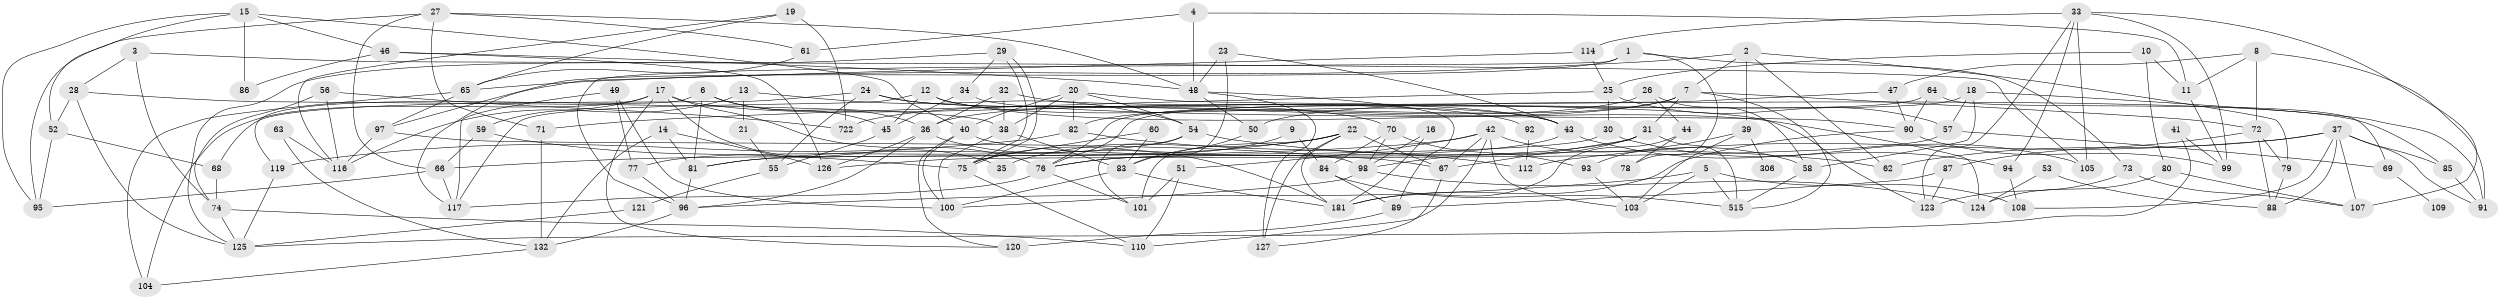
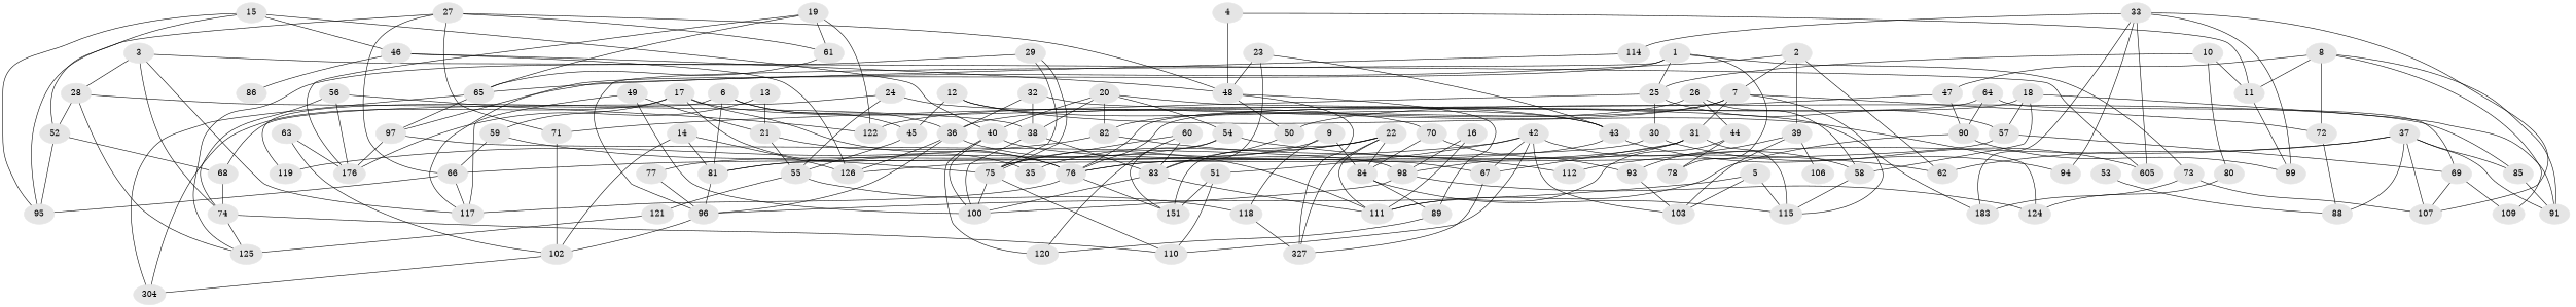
  graph {
    node [color=gray90 style=filled]
    1
    25
    73
    78
    96
    97
    57
    30
    71
-   123
+   123 [label=183]
    107
-   102 [label=132]
-   116
+   102
+   116 [label=176]
    98
    2
    7
    39
    62
    65
-   79
-   115 [label=515]
+   115
    31
    72
    82
-   122 [label=722]
+   122
    103
    93
-   106 [label=306]
-   104
+   106
+   104 [label=304]
    88
    3
    28
    74
-   105
+   105 [label=605]
    117
    52
    38
    125
    110
    4
    11
    48
    61
    99
-   127
+   127 [label=327]
    50
    89
    5
-   108
    6
    36
    45
    81
    119
    126
-   111 [label=181]
+   111
    55
    76
    67
-   87
    112
    8
    47
    91
    109
    90
    9
    75
    84
+   118
    100
    10
    80
    124
    12
    43
    94
    13
    21
    54
-   101
+   101 [label=151]
    77
    14
    15
    40
    46
    86
    95
    120
    68
    16
    17
    35
    59
    70
    66
    18
    58
    69
    19
    20
    83
    121
    22
    23
    24
-   92
    26
    44
    27
    29
-   34
    32
    85
    33
    114
    37
-   41
    42
    51
    49
    53
    56
    60
    63
    64
-   114 -- 25
+   1 -- 25
    1 -- 73
    1 -- 78
    1 -- 96
    1 -- 97
    25 -- 57
    25 -- 30
    25 -- 71
    73 -- 123
    73 -- 107
    96 -- 102
    97 -- 116
    97 -- 98
    57 -- 126
    57 -- 69
    30 -- 105
    30 -- 81
    71 -- 102
    102 -- 104
    98 -- 100
    98 -- 124
    2 -- 7
    2 -- 39
    2 -- 62
    2 -- 65
-   2 -- 79
    7 -- 115
    7 -- 31
    7 -- 72
    7 -- 82
    7 -- 122
    39 -- 103
    39 -- 93
    39 -- 106
    65 -- 97
    65 -- 104
-   79 -- 88
    31 -- 98
    31 -- 115
    31 -- 76
    31 -- 67
-   72 -- 79
    72 -- 88
-   72 -- 87
    82 -- 119
    82 -- 112
    93 -- 103
    3 -- 28
    3 -- 74
    3 -- 105
-   12 -- 117
+   3 -- 117
    28 -- 52
    28 -- 38
    28 -- 125
    74 -- 125
    74 -- 110
    52 -- 95
    52 -- 68
    38 -- 100
    38 -- 83
    4 -- 11
    4 -- 48
-   4 -- 61
+   19 -- 61
    11 -- 99
    48 -- 127
    48 -- 50
    48 -- 89
    61 -- 65
    50 -- 83
    89 -- 120
    5 -- 96
    5 -- 115
    5 -- 103
-   5 -- 108
    6 -- 36
    6 -- 45
    6 -- 81
    6 -- 119
    36 -- 96
    36 -- 126
    36 -- 111
    45 -- 55
    81 -- 96
-   119 -- 125
+   55 -- 118
    55 -- 121
    76 -- 117
    76 -- 101
    67 -- 127
-   87 -- 123
-   87 -- 89
    8 -- 72
    8 -- 11
    8 -- 47
    8 -- 91
+   8 -- 109
    47 -- 50
    47 -- 90
    90 -- 99
    90 -- 111
    9 -- 75
    9 -- 84
+   9 -- 118
    75 -- 110
+   75 -- 100
    84 -- 115
    84 -- 89
+   118 -- 127
    10 -- 25
    10 -- 11
    10 -- 80
-   80 -- 107
+   69 -- 107
    80 -- 124
    12 -- 45
    12 -- 124
    12 -- 43
    43 -- 76
    43 -- 94
-   94 -- 108
    13 -- 116
    13 -- 21
-   13 -- 54
    21 -- 55
+   21 -- 76
    54 -- 62
    54 -- 101
    54 -- 77
    77 -- 96
    14 -- 102
    14 -- 81
    14 -- 126
    15 -- 52
    15 -- 40
    15 -- 46
-   15 -- 86
    15 -- 95
    40 -- 67
    40 -- 100
    40 -- 120
    46 -- 48
    46 -- 126
    46 -- 86
    68 -- 74
    16 -- 98
    16 -- 111
    17 -- 104
    17 -- 76
-   17 -- 120
+   60 -- 120
    17 -- 35
    17 -- 59
    17 -- 70
    59 -- 75
    59 -- 66
-   70 -- 98
    70 -- 93
    70 -- 84
    66 -- 117
    66 -- 95
    18 -- 57
    18 -- 76
    18 -- 91
    18 -- 58
    58 -- 115
    69 -- 109
    19 -- 116
    19 -- 65
    19 -- 122
    20 -- 123
    20 -- 82
    20 -- 38
    20 -- 54
    20 -- 40
    83 -- 111
    83 -- 100
    121 -- 125
    22 -- 127
    22 -- 81
    22 -- 111
-   22 -- 67
+   22 -- 84
    22 -- 101
    22 -- 35
    23 -- 48
    23 -- 43
    23 -- 83
    24 -- 55
    24 -- 43
    24 -- 68
-   24 -- 92
-   92 -- 112
    26 -- 36
    26 -- 58
    26 -- 44
    44 -- 78
    44 -- 111
    27 -- 71
    27 -- 48
    27 -- 61
    27 -- 95
    27 -- 66
    29 -- 125
    29 -- 75
    29 -- 75
-   29 -- 34
-   34 -- 45
-   34 -- 90
    32 -- 38
    32 -- 36
    32 -- 85
    85 -- 91
    33 -- 123
    33 -- 107
    33 -- 105
    33 -- 99
    33 -- 94
    33 -- 114
    114 -- 117
    37 -- 107
    37 -- 62
    37 -- 88
-   37 -- 108
    37 -- 112
    37 -- 91
    37 -- 85
-   41 -- 125
-   41 -- 99
    42 -- 103
    42 -- 110
    42 -- 67
    42 -- 66
    42 -- 58
    42 -- 51
    51 -- 110
    51 -- 101
    49 -- 117
    49 -- 100
-   49 -- 77
+   49 -- 21
    53 -- 88
-   53 -- 124
    56 -- 116
    56 -- 122
    56 -- 74
    60 -- 75
    60 -- 83
    63 -- 102
    63 -- 116
    64 -- 76
    64 -- 90
    64 -- 69
  }
